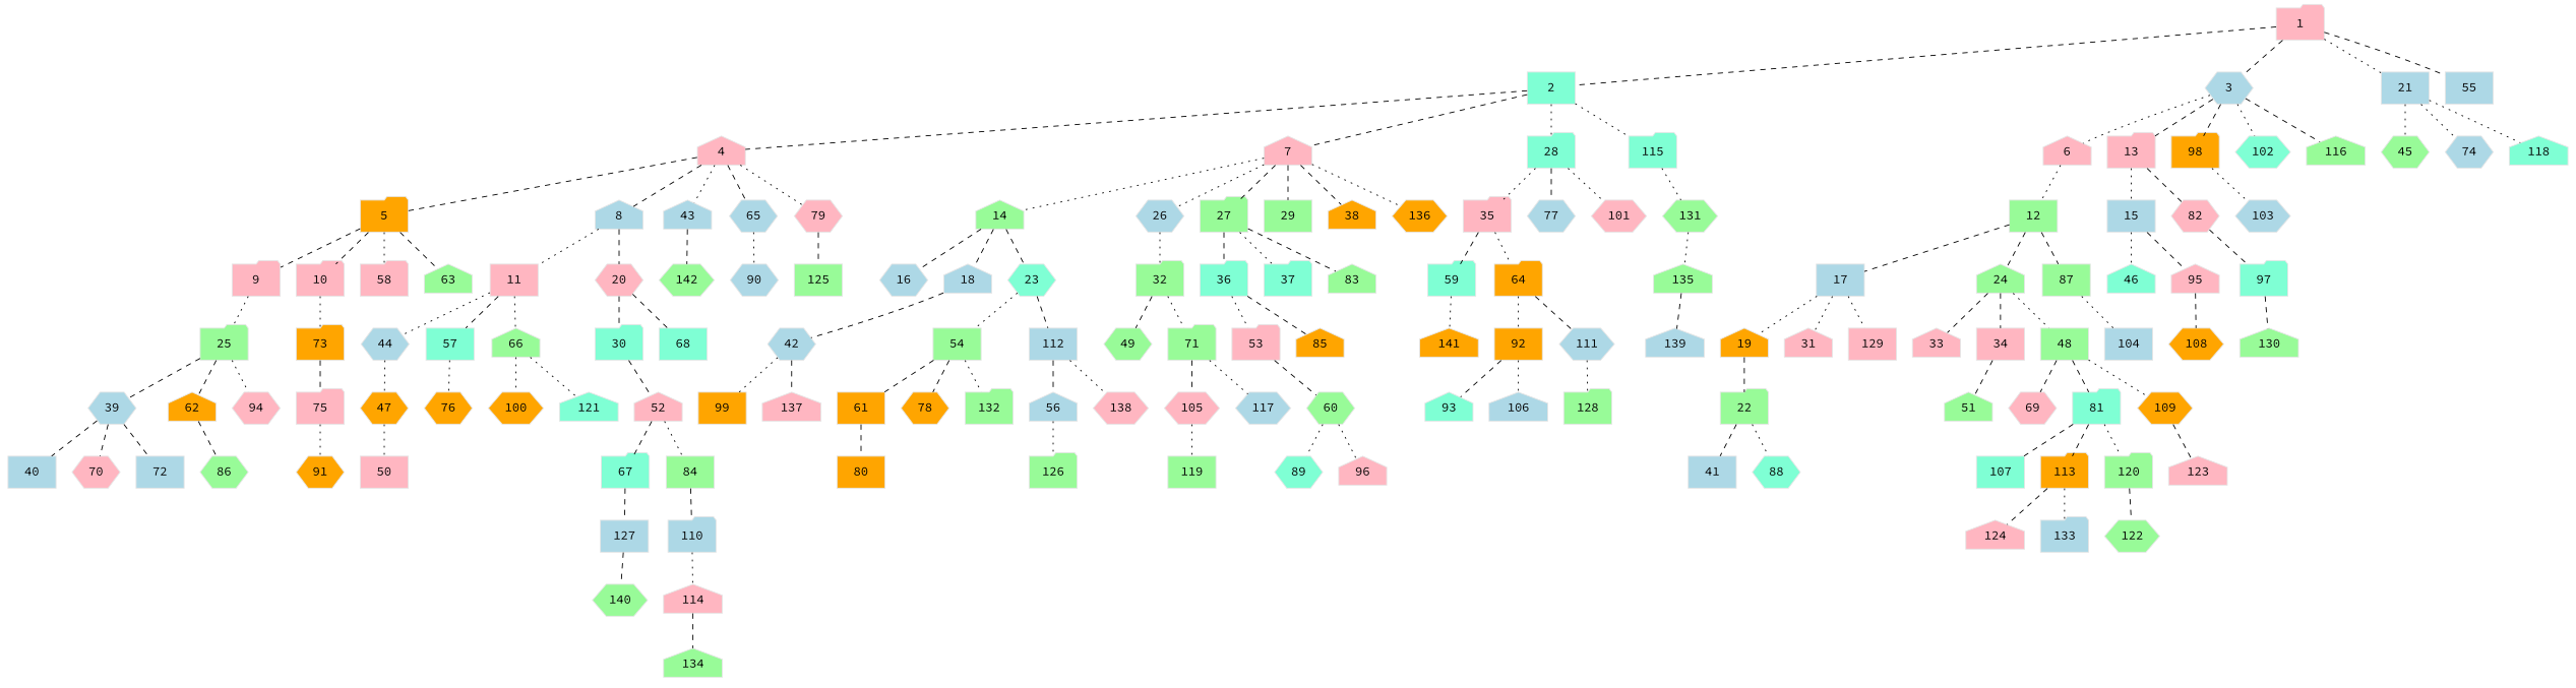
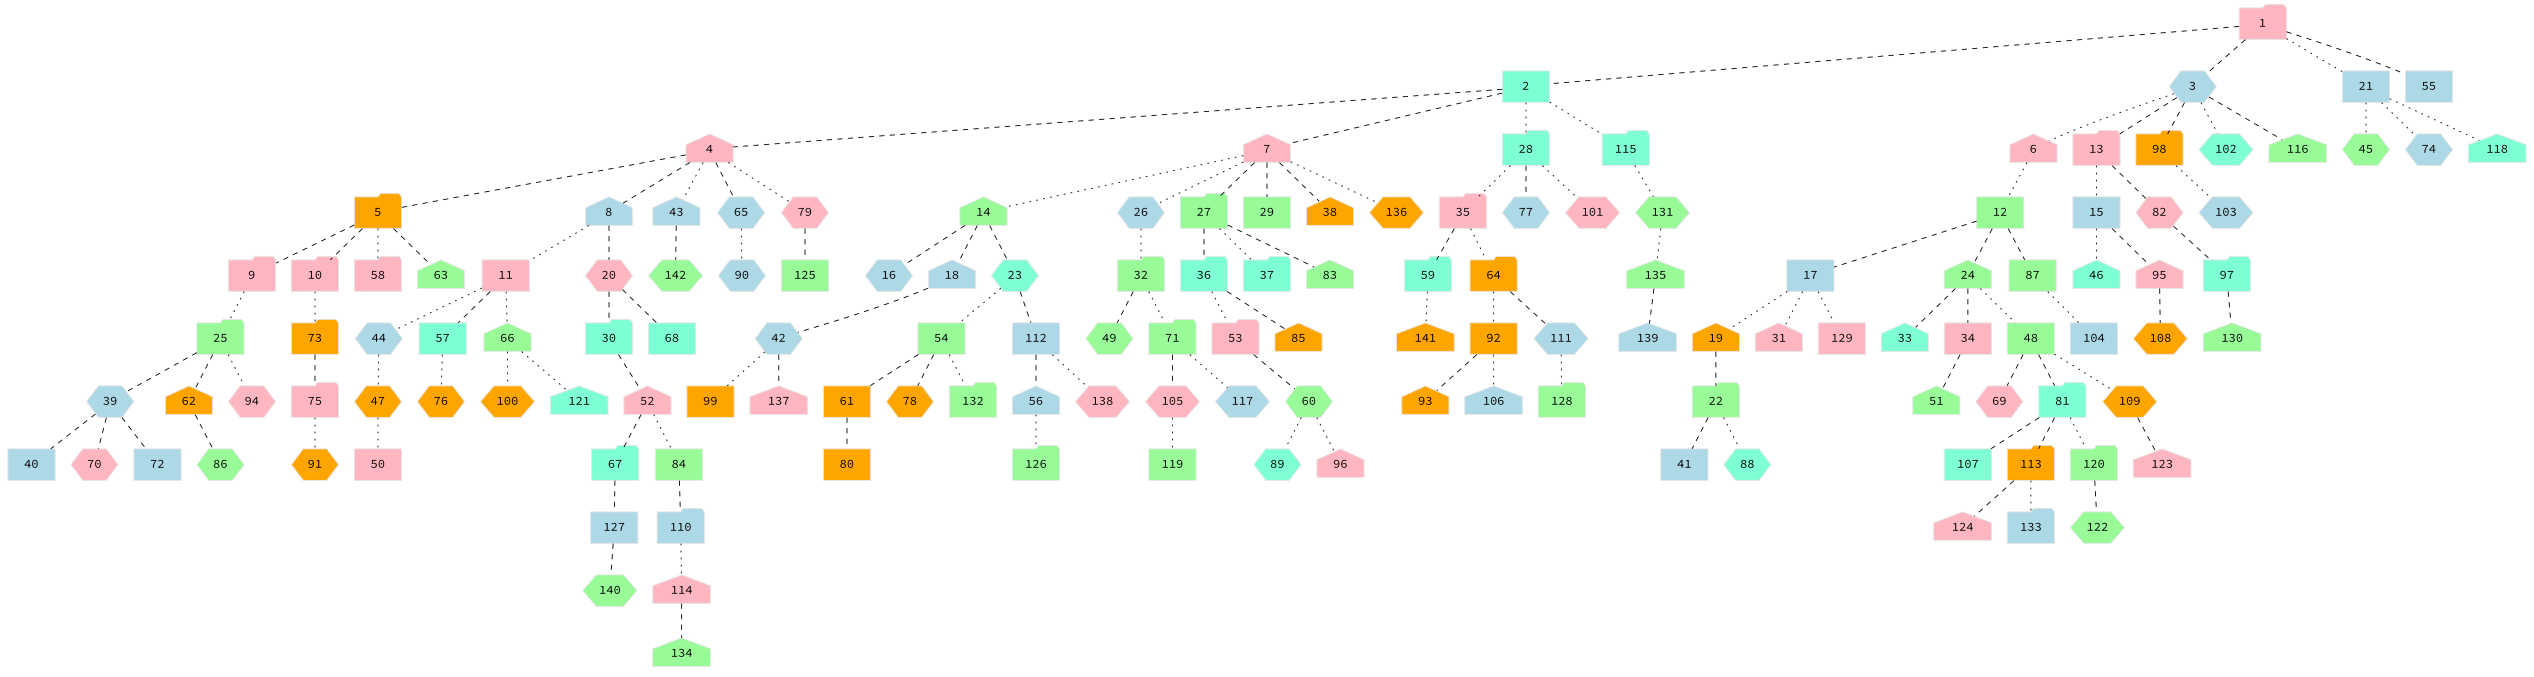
  graph {
    fontname="Source Code Pro"
    node [color=gray90 fillcolor=palegreen fontname="Source Code Pro" shape=hexagon style=filled]
    edge [fontname="Source Code Pro" style=dashed]
    1 [fillcolor=lightpink shape=folder]
    2 [fillcolor=aquamarine shape=box]
    3 [fillcolor=lightblue]
    21 [fillcolor=lightblue shape=box]
    55 [fillcolor=lightblue shape=box]
    4 [fillcolor=lightpink shape=house]
    7 [fillcolor=lightpink shape=house]
    28 [fillcolor=aquamarine shape=folder]
    115 [fillcolor=aquamarine shape=folder]
    6 [fillcolor=lightpink shape=house]
    13 [fillcolor=lightpink shape=folder]
    98 [fillcolor=orange shape=folder]
    102 [fillcolor=aquamarine]
    116 [shape=house]
    45
    74 [fillcolor=lightblue]
    118 [fillcolor=aquamarine shape=house]
    5 [fillcolor=orange shape=folder]
    8 [fillcolor=lightblue shape=house]
    43 [fillcolor=lightblue shape=house]
    65 [fillcolor=lightblue]
    79 [fillcolor=lightpink]
    14 [shape=house]
    26 [fillcolor=lightblue]
    27 [shape=folder]
    29 [shape=box]
    38 [fillcolor=orange shape=house]
    136 [fillcolor=orange]
    35 [fillcolor=lightpink shape=folder]
    77 [fillcolor=lightblue]
    101 [fillcolor=lightpink]
    131
    12 [shape=box]
    15 [fillcolor=lightblue shape=box]
    82 [fillcolor=lightpink]
    103 [fillcolor=lightblue]
    9 [fillcolor=lightpink shape=folder]
    10 [fillcolor=lightpink shape=folder]
    58 [fillcolor=lightpink shape=folder]
    63 [shape=house]
    11 [fillcolor=lightpink shape=box]
    20 [fillcolor=lightpink]
    142
    90 [fillcolor=lightblue]
    125 [shape=box]
    25 [shape=folder]
    73 [fillcolor=orange shape=folder]
    17 [fillcolor=lightblue shape=box]
    24 [shape=house]
    87 [shape=box]
    16 [fillcolor=lightblue]
    18 [fillcolor=lightblue shape=house]
    23 [fillcolor=aquamarine]
    32 [shape=folder]
    36 [fillcolor=aquamarine shape=folder]
    37 [fillcolor=aquamarine shape=folder]
    83 [shape=house]
    44 [fillcolor=lightblue]
    57 [fillcolor=aquamarine shape=box]
    66 [shape=house]
    30 [fillcolor=aquamarine shape=folder]
    68 [fillcolor=aquamarine shape=box]
    39 [fillcolor=lightblue]
    62 [fillcolor=orange shape=house]
    94 [fillcolor=lightpink]
    75 [fillcolor=lightpink shape=folder]
    47 [fillcolor=orange]
    76 [fillcolor=orange]
    100 [fillcolor=orange]
    121 [fillcolor=aquamarine shape=house]
    19 [fillcolor=orange shape=house]
    31 [fillcolor=lightpink shape=house]
    129 [fillcolor=lightpink shape=box]
-   33 [fillcolor=lightpink shape=house]
+   33 [fillcolor=aquamarine shape=house]
    34 [fillcolor=lightpink shape=box]
    48 [shape=box]
    104 [fillcolor=lightblue shape=box]
    46 [fillcolor=aquamarine shape=house]
    95 [fillcolor=lightpink shape=house]
    97 [fillcolor=aquamarine shape=folder]
    42 [fillcolor=lightblue]
    54 [shape=box]
    112 [fillcolor=lightblue shape=box]
    56 [fillcolor=lightblue shape=house]
    126 [shape=folder]
    108 [fillcolor=orange]
    22 [shape=folder]
    99 [fillcolor=orange shape=box]
    137 [fillcolor=lightpink shape=house]
    41 [fillcolor=lightblue shape=box]
    88 [fillcolor=aquamarine]
    52 [fillcolor=lightpink shape=house]
    61 [fillcolor=orange shape=box]
    78 [fillcolor=orange]
    132 [shape=folder]
    138 [fillcolor=lightpink]
    51 [shape=house]
    69 [fillcolor=lightpink]
    81 [fillcolor=aquamarine shape=folder]
    109 [fillcolor=orange]
    40 [fillcolor=lightblue shape=box]
    70 [fillcolor=lightpink]
    72 [fillcolor=lightblue shape=box]
    86
    49
    71 [shape=folder]
    53 [fillcolor=lightpink shape=folder]
    85 [fillcolor=orange shape=house]
    59 [fillcolor=aquamarine shape=folder]
    64 [fillcolor=orange shape=folder]
    67 [fillcolor=aquamarine shape=folder]
    84 [shape=box]
    105 [fillcolor=lightpink]
    117 [fillcolor=lightblue]
    141 [fillcolor=orange shape=house]
    92 [fillcolor=orange shape=box]
    111 [fillcolor=lightblue]
    60
    50 [fillcolor=lightpink shape=box]
    107 [fillcolor=aquamarine shape=box]
    113 [fillcolor=orange shape=folder]
    120 [shape=folder]
    123 [fillcolor=lightpink shape=house]
    127 [fillcolor=lightblue shape=box]
    110 [fillcolor=lightblue shape=folder]
    89 [fillcolor=aquamarine]
    96 [fillcolor=lightpink shape=house]
    80 [fillcolor=orange shape=box]
-   93 [fillcolor=aquamarine shape=house]
+   93 [fillcolor=orange shape=house]
    106 [fillcolor=lightblue shape=house]
    128 [shape=folder]
    140
    119 [shape=box]
    91 [fillcolor=orange]
    124 [fillcolor=lightpink shape=house]
    133 [fillcolor=lightblue shape=folder]
    122
    130 [shape=house]
    114 [fillcolor=lightpink shape=house]
    134 [shape=house]
    135 [shape=house]
    139 [fillcolor=lightblue shape=house]
    1 -- 2
    1 -- 3
    1 -- 21 [style=dotted]
    1 -- 55
    2 -- 4
    2 -- 7
    2 -- 28 [style=dotted]
    2 -- 115 [style=dotted]
    3 -- 6 [style=dotted]
    3 -- 13
    3 -- 98
    3 -- 102 [style=dotted]
    3 -- 116
    21 -- 45 [style=dotted]
    21 -- 74 [style=dotted]
    21 -- 118 [style=dotted]
    4 -- 5
    4 -- 8
    4 -- 43 [style=dotted]
    4 -- 65
    4 -- 79 [style=dotted]
    7 -- 14 [style=dotted]
    7 -- 26 [style=dotted]
    7 -- 27
    7 -- 29
    7 -- 38
    7 -- 136 [style=dotted]
    28 -- 35 [style=dotted]
    28 -- 77
    28 -- 101 [style=dotted]
    115 -- 131 [style=dotted]
    6 -- 12 [style=dotted]
    13 -- 15 [style=dotted]
    13 -- 82
    98 -- 103 [style=dotted]
    5 -- 9
    5 -- 10
    5 -- 58 [style=dotted]
    5 -- 63
    8 -- 11 [style=dotted]
    8 -- 20
    43 -- 142
    65 -- 90 [style=dotted]
    79 -- 125
    14 -- 16
    14 -- 18
    14 -- 23
    26 -- 32 [style=dotted]
    27 -- 36
    27 -- 37 [style=dotted]
    27 -- 83
    35 -- 59
    35 -- 64 [style=dotted]
    131 -- 135 [style=dotted]
    12 -- 17
    12 -- 24
    12 -- 87
    15 -- 46 [style=dotted]
    15 -- 95
    82 -- 97
    9 -- 25 [style=dotted]
    10 -- 73 [style=dotted]
    11 -- 44 [style=dotted]
    11 -- 57
    11 -- 66 [style=dotted]
    20 -- 30
    20 -- 68
    25 -- 39
    25 -- 62
    25 -- 94 [style=dotted]
    73 -- 75
    17 -- 19 [style=dotted]
    17 -- 31 [style=dotted]
    17 -- 129 [style=dotted]
    24 -- 33
    24 -- 34
    24 -- 48 [style=dotted]
    87 -- 104 [style=dotted]
    18 -- 42
    23 -- 54 [style=dotted]
    23 -- 112
    32 -- 49
    32 -- 71 [style=dotted]
    36 -- 53 [style=dotted]
    36 -- 85
    44 -- 47 [style=dotted]
    57 -- 76 [style=dotted]
    66 -- 100 [style=dotted]
    66 -- 121 [style=dotted]
    30 -- 52
    39 -- 40
    39 -- 70
    39 -- 72
    62 -- 86
    75 -- 91 [style=dotted]
    47 -- 50 [style=dotted]
    19 -- 22
    34 -- 51
    48 -- 69
    48 -- 81
    48 -- 109 [style=dotted]
    95 -- 108
    97 -- 130
    42 -- 99 [style=dotted]
    42 -- 137
    54 -- 61
    54 -- 78
    54 -- 132 [style=dotted]
    112 -- 56
    112 -- 138 [style=dotted]
    56 -- 126 [style=dotted]
    22 -- 41
    22 -- 88 [style=dotted]
    52 -- 67
    52 -- 84 [style=dotted]
    61 -- 80
    81 -- 107
    81 -- 113
    81 -- 120 [style=dotted]
    109 -- 123
    71 -- 105
    71 -- 117 [style=dotted]
    53 -- 60
    59 -- 141 [style=dotted]
    64 -- 92 [style=dotted]
    64 -- 111
    67 -- 127
    84 -- 110
    105 -- 119 [style=dotted]
    92 -- 93
    92 -- 106 [style=dotted]
    111 -- 128 [style=dotted]
    60 -- 89 [style=dotted]
    60 -- 96 [style=dotted]
    113 -- 124
    113 -- 133 [style=dotted]
    120 -- 122
    127 -- 140
    110 -- 114 [style=dotted]
    114 -- 134
    135 -- 139
  }
